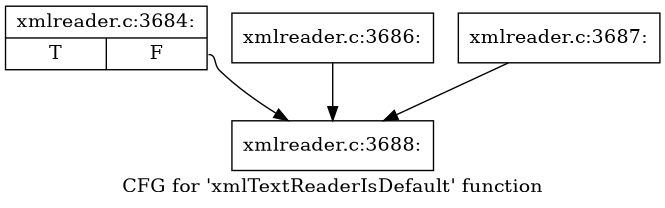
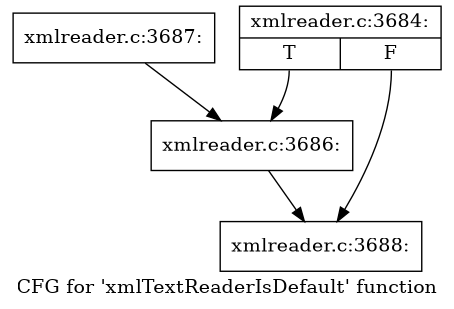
  digraph {
    label="CFG for 'xmlTextReaderIsDefault' function"
    node [shape=record]
    n1 [label="{xmlreader.c:3684:|{<s0>T|<s1>F}}"]
    n2 [label="{xmlreader.c:3686:}"]
    n3 [label="{xmlreader.c:3688:}"]
    n4 [label="{xmlreader.c:3687:}"]
+   n1 -> n2 [tailport=s0]
    n1 -> n3 [tailport=s1]
    n2 -> n3
-   n4 -> n3
+   n4 -> n2
  }
